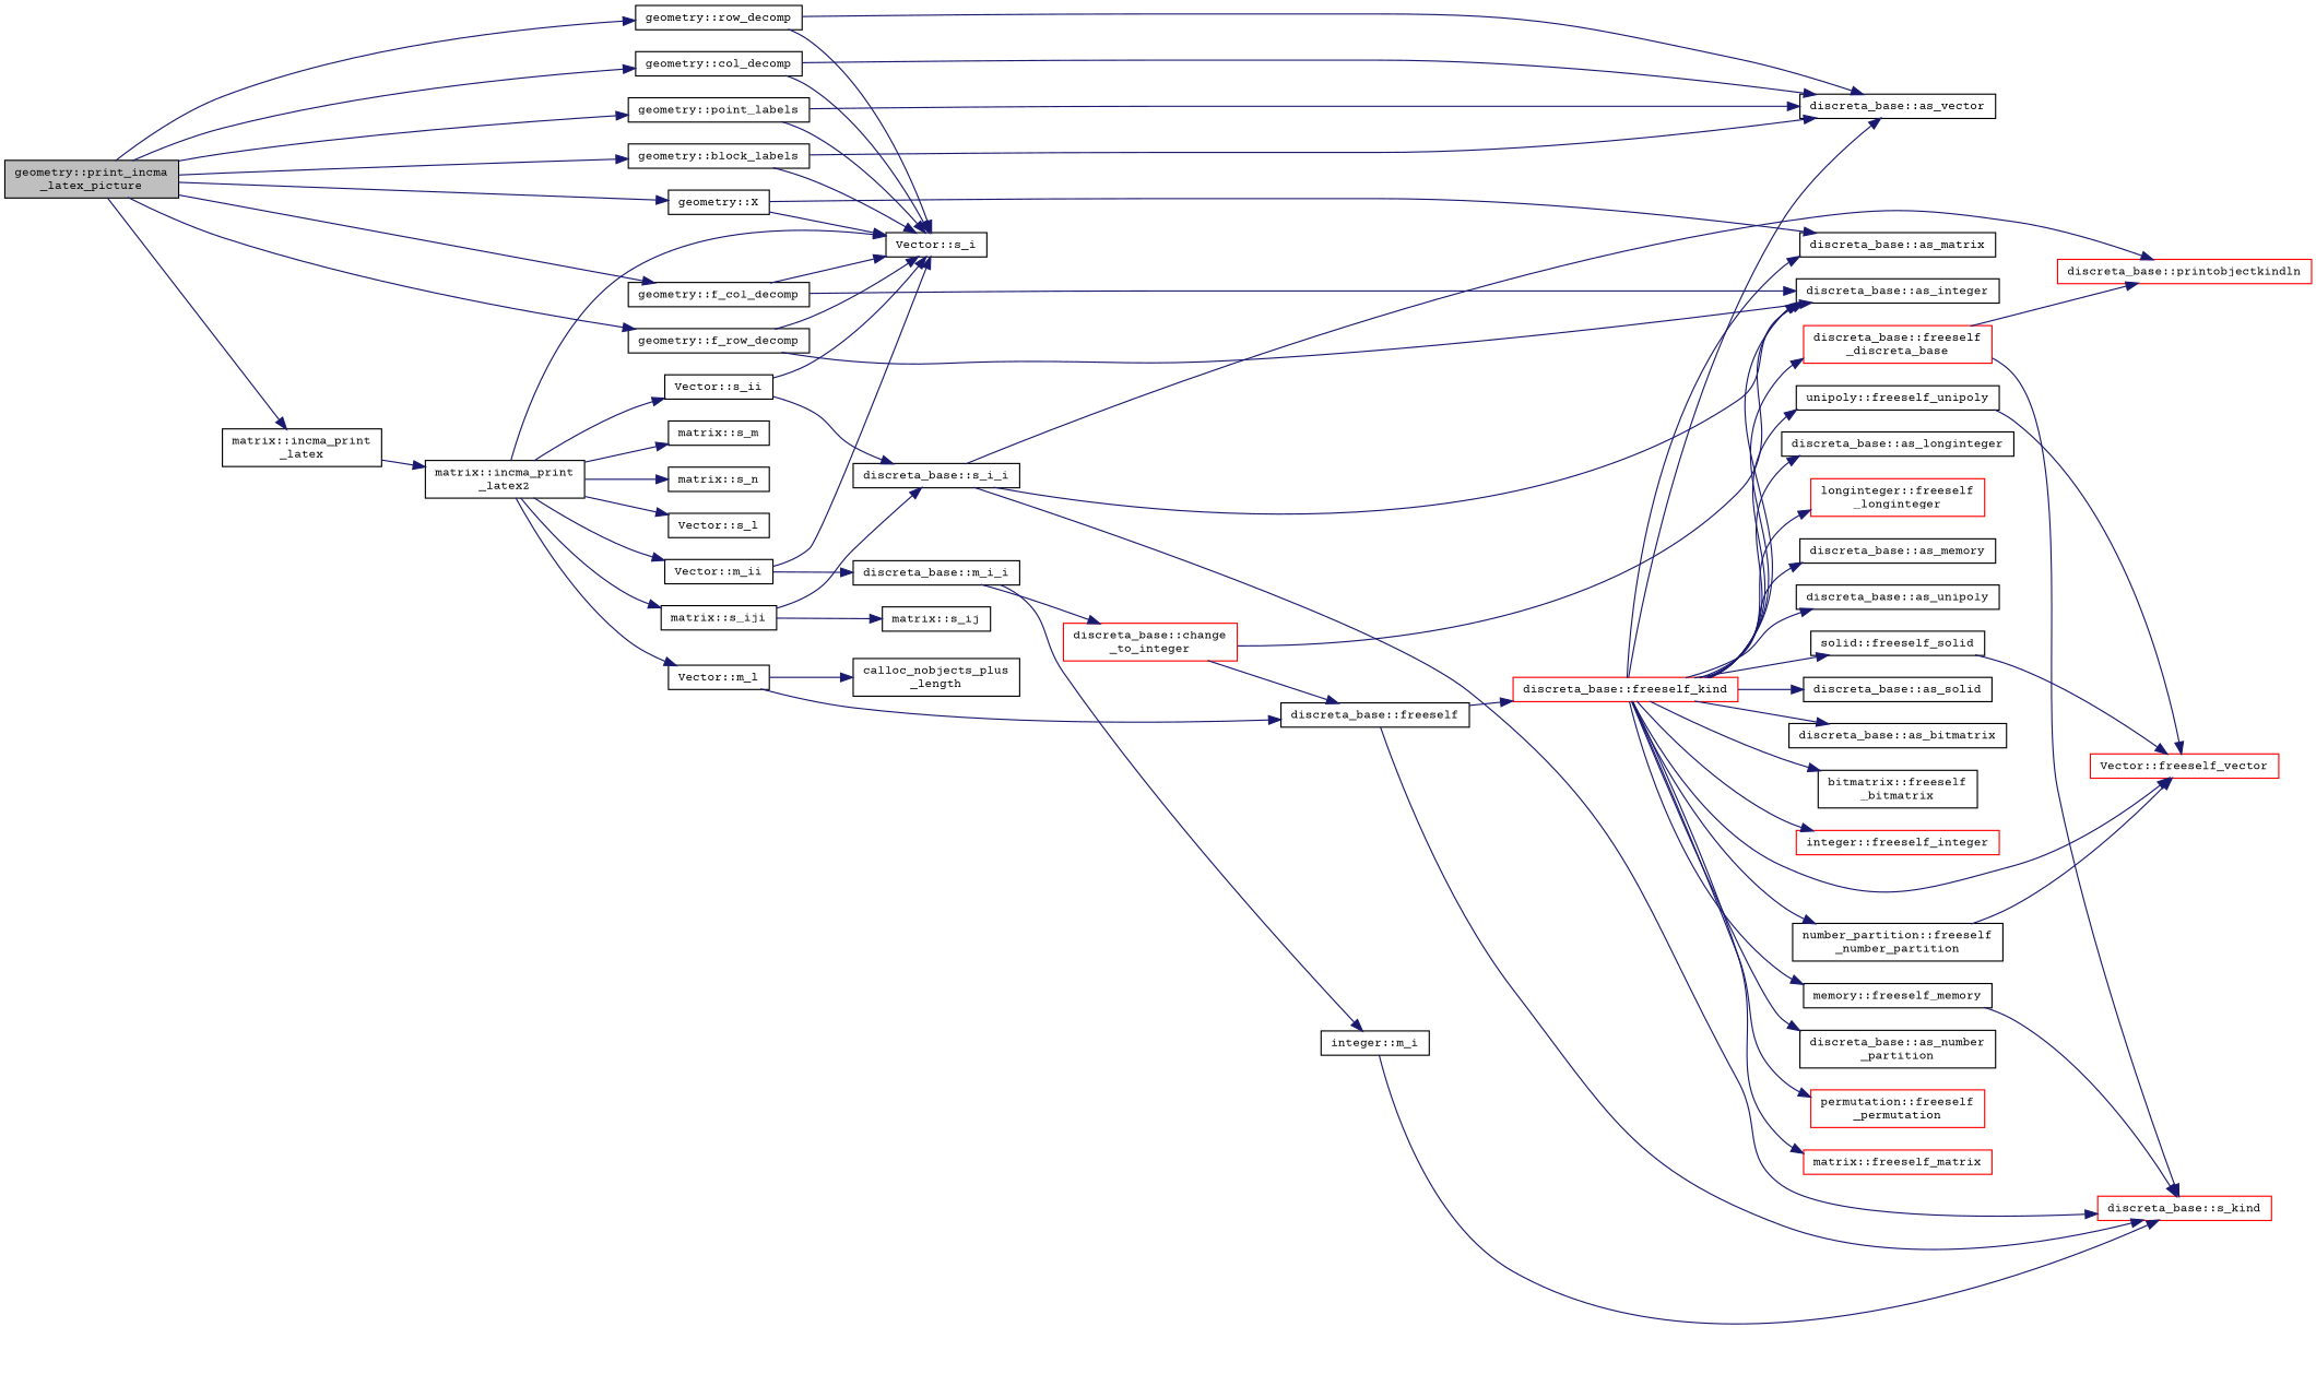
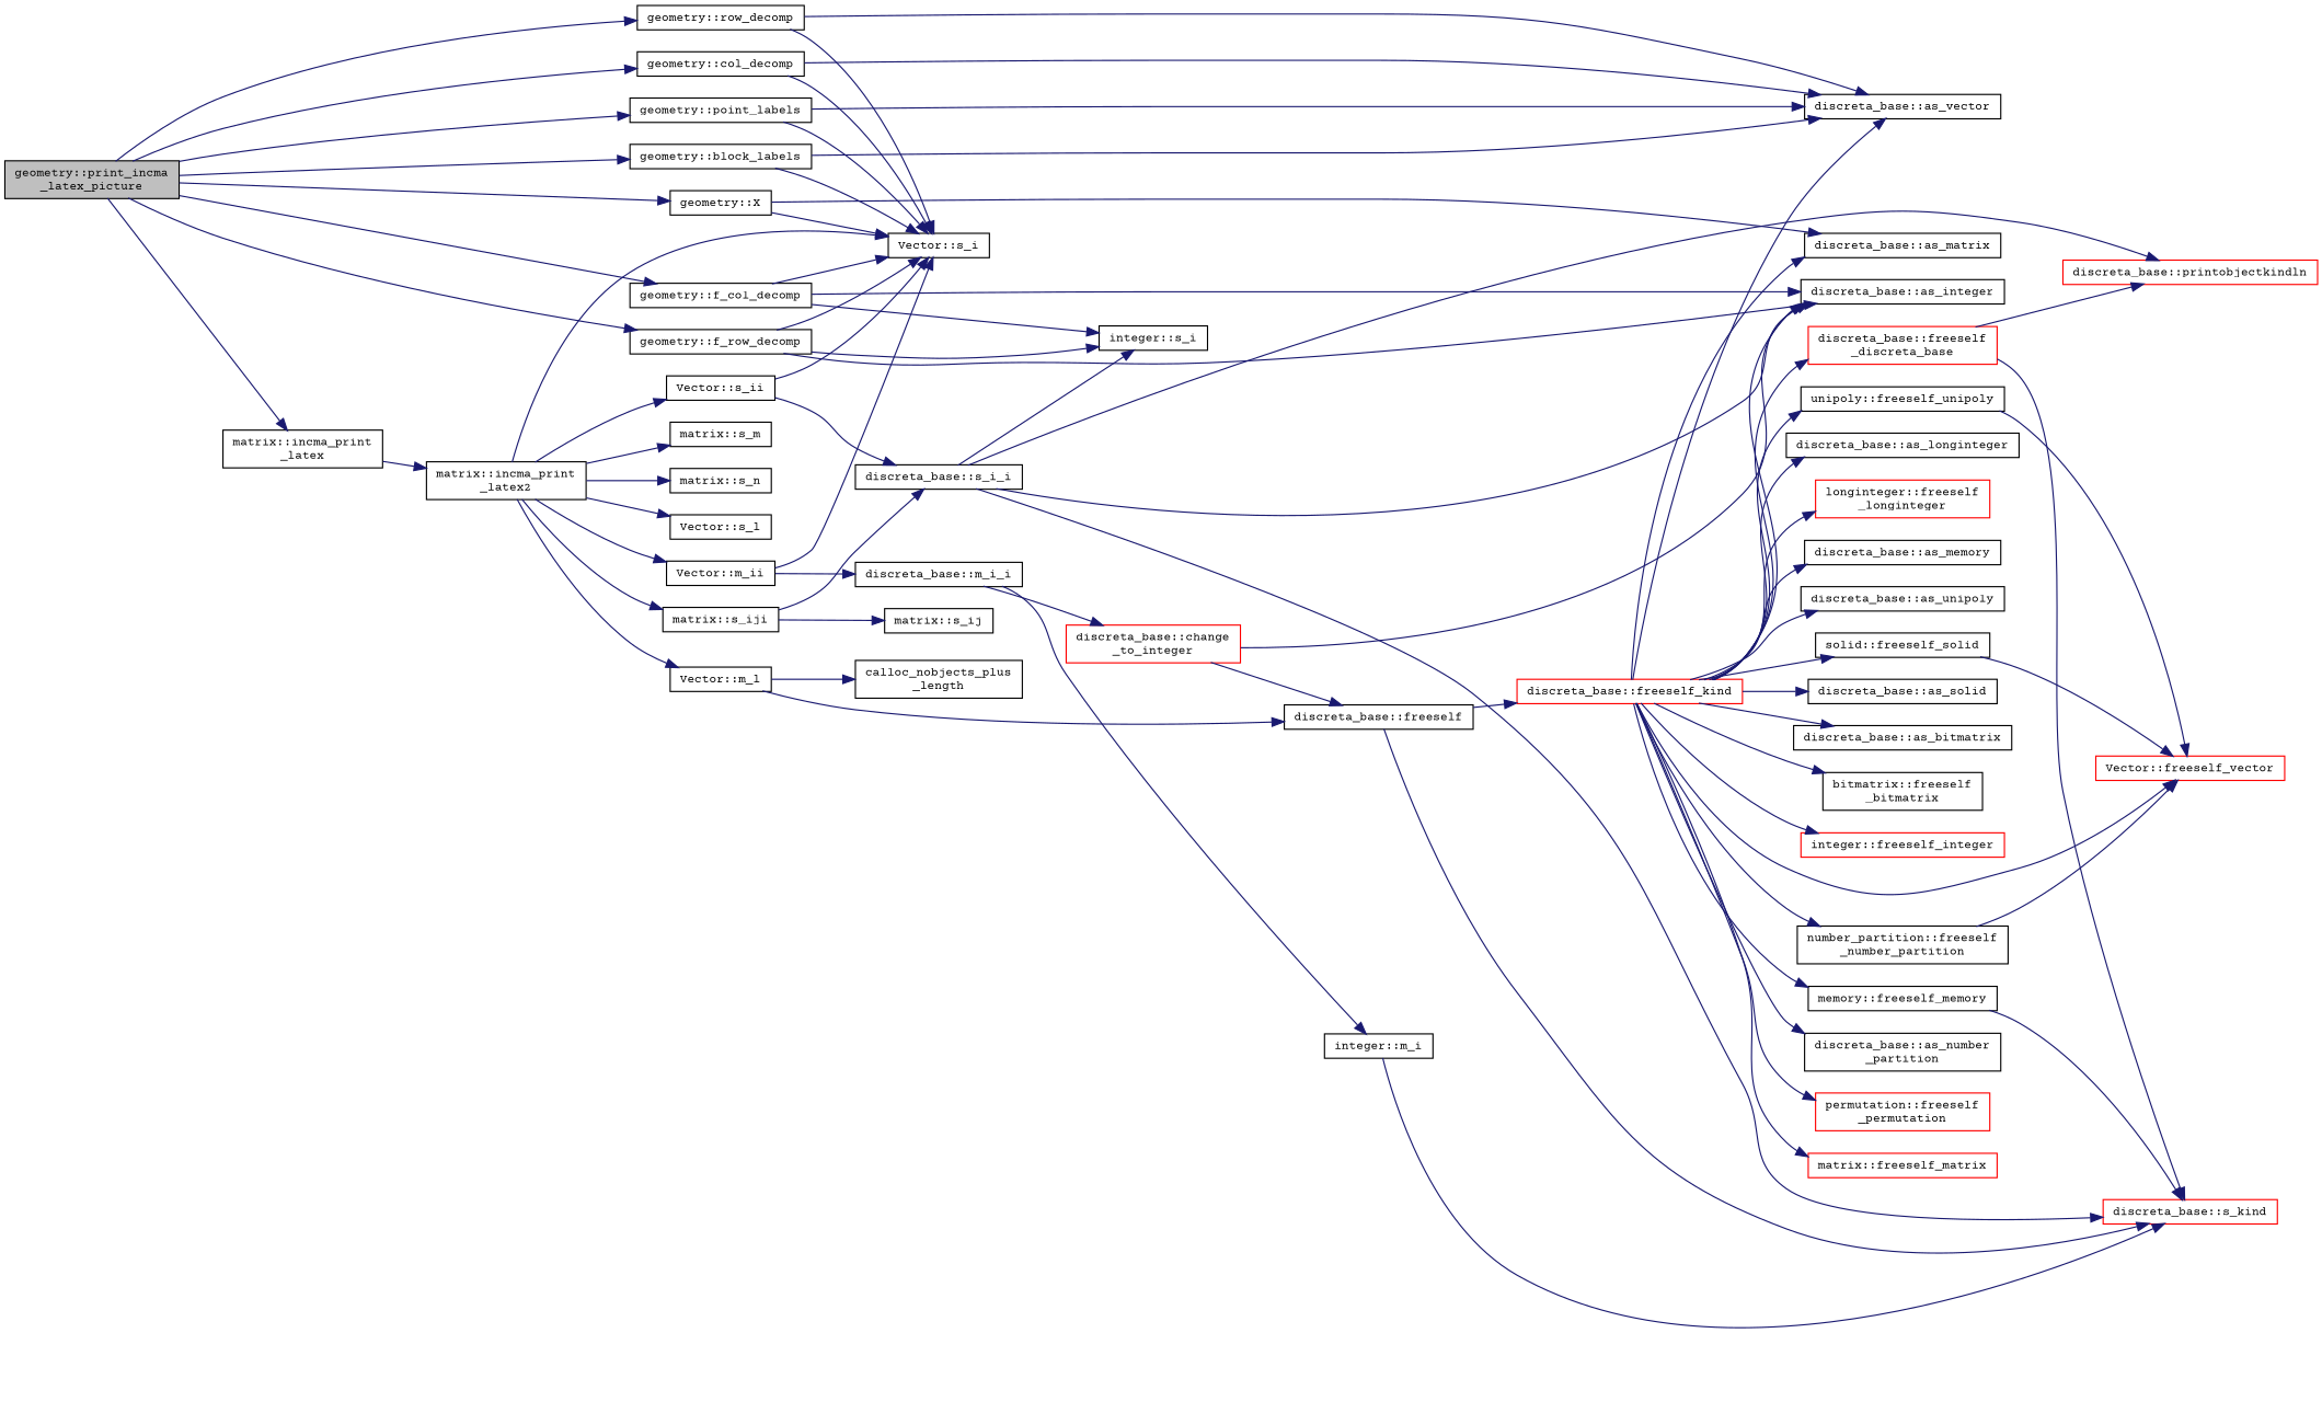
  digraph {
    fontname="Courier Prime"
    rankdir=LR
    node [color=black fillcolor=white fontname="Courier Prime" fontsize=10 shape=record style=filled]
    edge [color=midnightblue fontname="Courier Prime" fontsize=10 labelfontname=Helvetica labelfontsize=10 style=solid]
    n1 [fillcolor=grey75 fontcolor=black height=0.2 label="geometry::print_incma\l_latex_picture" width=0.4]
    n2 [height=0.2 label="geometry::X" width=0.4]
    n3 [height=0.2 label="matrix::incma_print\l_latex" width=0.4]
    n4 [height=0.2 label="geometry::f_row_decomp" width=0.4]
    n5 [height=0.2 label="geometry::row_decomp" width=0.4]
    n6 [height=0.2 label="geometry::f_col_decomp" width=0.4]
    n7 [height=0.2 label="geometry::col_decomp" width=0.4]
    n8 [height=0.2 label="geometry::point_labels" width=0.4]
    n9 [height=0.2 label="geometry::block_labels" width=0.4]
    n10 [height=0.2 label="Vector::s_i" width=0.4]
    n11 [height=0.2 label="discreta_base::as_matrix" width=0.4]
    n12 [height=0.2 label="matrix::incma_print\l_latex2" width=0.4]
    n13 [height=0.2 label="discreta_base::as_integer" width=0.4]
+   n14 [height=0.2 label="integer::s_i" width=0.4]
    n15 [height=0.2 label="discreta_base::as_vector" width=0.4]
    n16 [height=0.2 label="matrix::s_m" width=0.4]
    n17 [height=0.2 label="matrix::s_n" width=0.4]
    n18 [height=0.2 label="Vector::m_l" width=0.4]
    n19 [height=0.2 label="Vector::m_ii" width=0.4]
    n20 [height=0.2 label="Vector::s_l" width=0.4]
    n21 [height=0.2 label="Vector::s_ii" width=0.4]
    n22 [height=0.2 label="matrix::s_iji" width=0.4]
    n23 [height=0.2 label="discreta_base::freeself" width=0.4]
    n24 [height=0.2 label="calloc_nobjects_plus\l_length" width=0.4]
    n25 [height=0.2 label="discreta_base::m_i_i" width=0.4]
    n26 [height=0.2 label="discreta_base::s_i_i" width=0.4]
    n27 [height=0.2 label="matrix::s_ij" width=0.4]
    n28 [color=red height=0.2 label="discreta_base::freeself_kind" width=0.4]
    n29 [color=red height=0.2 label="discreta_base::s_kind" width=0.4]
    n30 [color=red height=0.2 label="discreta_base::freeself\l_discreta_base" width=0.4]
    n31 [color=red height=0.2 label="integer::freeself_integer" width=0.4]
    n32 [color=red height=0.2 label="Vector::freeself_vector" width=0.4]
    n33 [height=0.2 label="discreta_base::as_number\l_partition" width=0.4]
    n34 [height=0.2 label="number_partition::freeself\l_number_partition" width=0.4]
    n35 [color=red height=0.2 label="permutation::freeself\l_permutation" width=0.4]
    n36 [color=red height=0.2 label="matrix::freeself_matrix" width=0.4]
    n37 [height=0.2 label="discreta_base::as_longinteger" width=0.4]
    n38 [color=red height=0.2 label="longinteger::freeself\l_longinteger" width=0.4]
    n39 [height=0.2 label="discreta_base::as_memory" width=0.4]
    n40 [height=0.2 label="memory::freeself_memory" width=0.4]
    n41 [height=0.2 label="discreta_base::as_unipoly" width=0.4]
    n42 [height=0.2 label="unipoly::freeself_unipoly" width=0.4]
    n43 [height=0.2 label="discreta_base::as_solid" width=0.4]
    n44 [height=0.2 label="solid::freeself_solid" width=0.4]
    n45 [height=0.2 label="discreta_base::as_bitmatrix" width=0.4]
    n46 [height=0.2 label="bitmatrix::freeself\l_bitmatrix" width=0.4]
    n47 [color=red height=0.2 label="discreta_base::printobjectkindln" width=0.4]
    n48 [color=red height=0.2 label="discreta_base::change\l_to_integer" width=0.4]
    n49 [height=0.2 label="integer::m_i" width=0.4]
    n1 -> n2
    n1 -> n3
    n1 -> n4
    n1 -> n5
    n1 -> n6
    n1 -> n7
    n1 -> n8
    n1 -> n9
    n2 -> n10
    n2 -> n11
    n3 -> n12
    n4 -> n10
    n4 -> n13
+   n4 -> n14
    n5 -> n10
    n5 -> n15
    n6 -> n10
    n6 -> n13
+   n6 -> n14
    n7 -> n10
    n7 -> n15
    n8 -> n10
    n8 -> n15
    n9 -> n10
    n9 -> n15
    n12 -> n10
    n12 -> n16
    n12 -> n17
    n12 -> n18
    n12 -> n19
    n12 -> n20
    n12 -> n21
    n12 -> n22
    n18 -> n23
    n18 -> n24
    n19 -> n10
    n19 -> n25
    n21 -> n10
    n21 -> n26
    n22 -> n26
    n22 -> n27
    n23 -> n28
    n23 -> n29
    n25 -> n48
    n25 -> n49
    n26 -> n13
+   n26 -> n14
    n26 -> n29
    n26 -> n47
    n28 -> n11
    n28 -> n13
    n28 -> n15
    n28 -> n30
    n28 -> n31
    n28 -> n32
    n28 -> n33
    n28 -> n34
    n28 -> n35
    n28 -> n36
    n28 -> n37
    n28 -> n38
    n28 -> n39
    n28 -> n40
    n28 -> n41
    n28 -> n42
    n28 -> n43
    n28 -> n44
    n28 -> n45
    n28 -> n46
    n30 -> n29
    n30 -> n47
    n34 -> n32
    n40 -> n29
    n42 -> n32
    n44 -> n32
    n48 -> n13
    n48 -> n23
    n49 -> n29
  }
